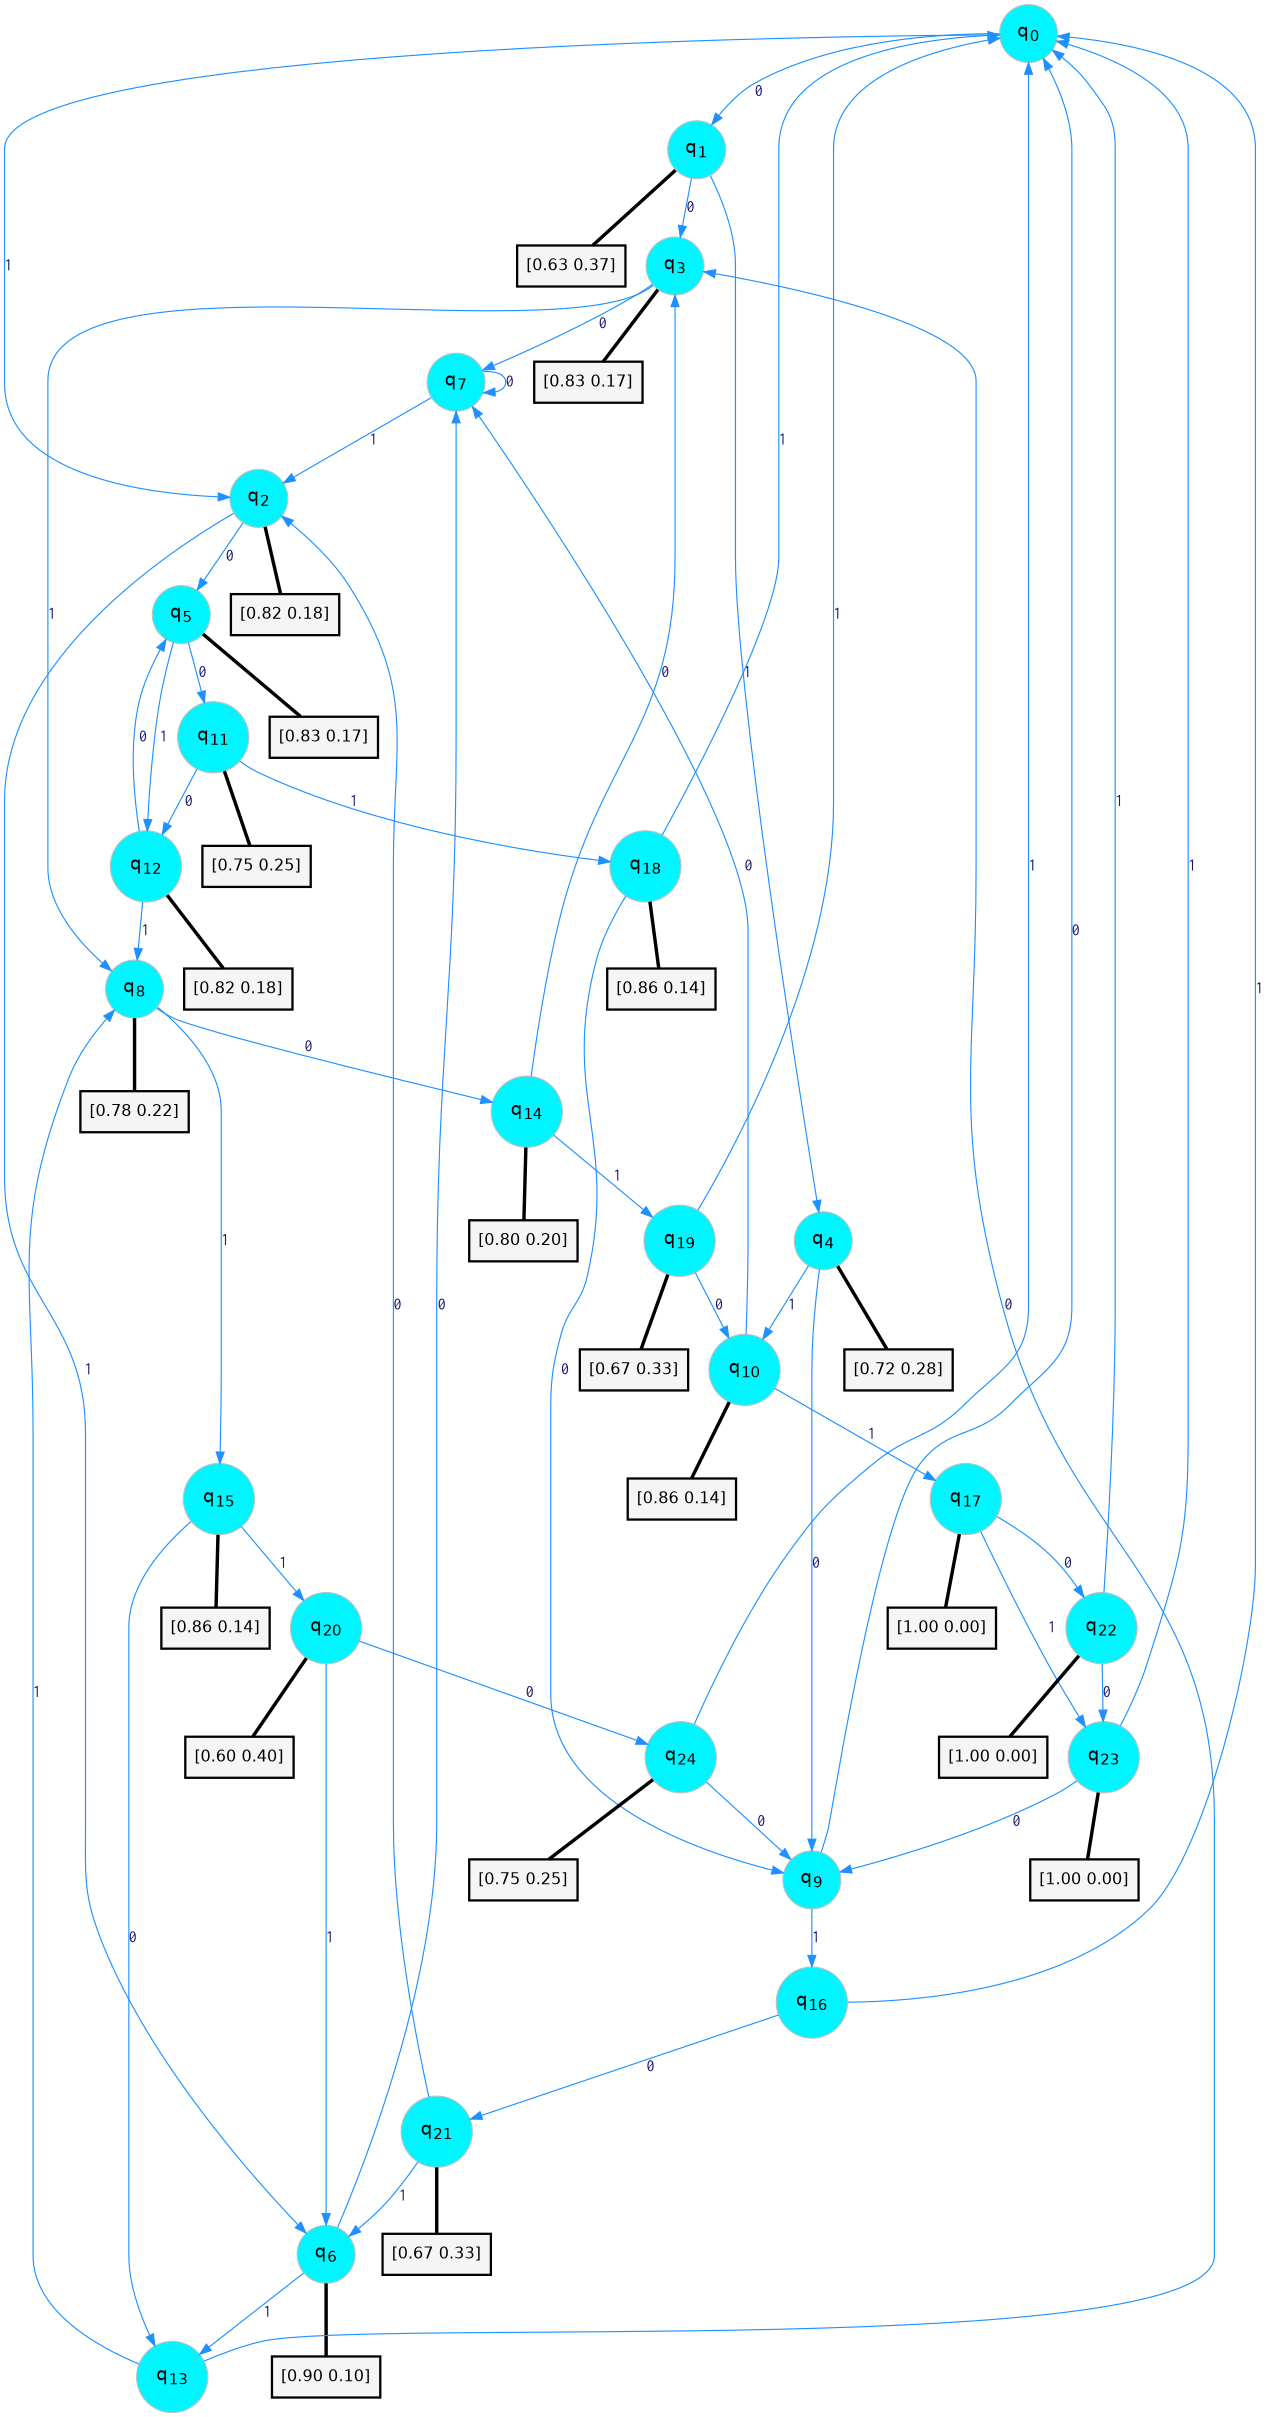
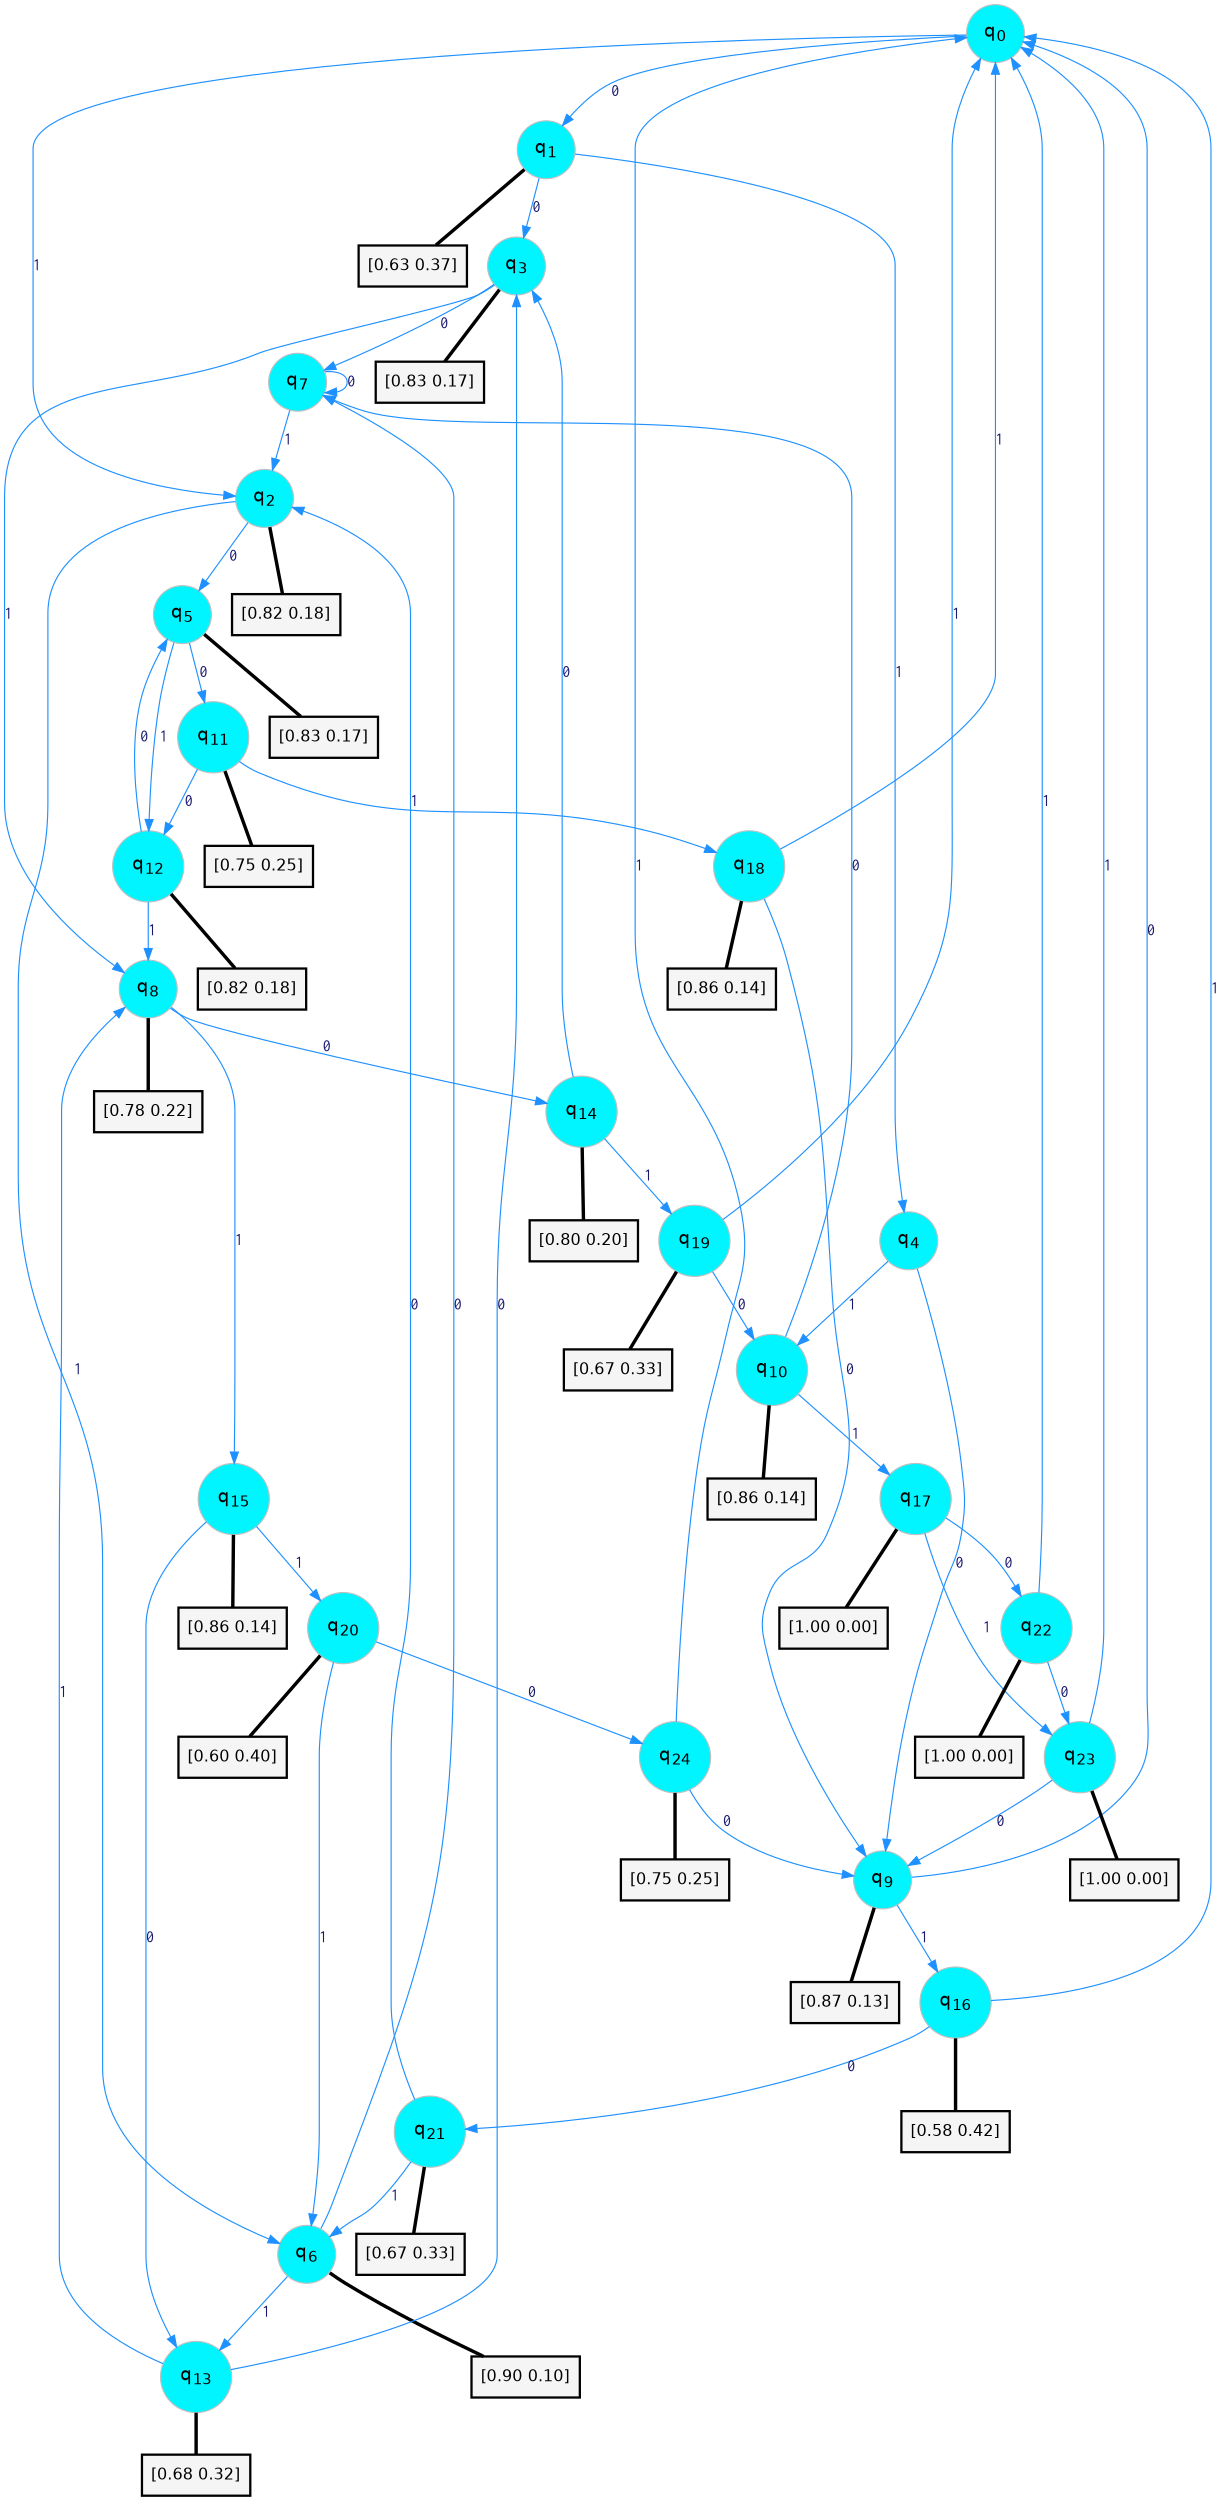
  digraph {
    rankdir=TD
    node [color=gray fillcolor=turquoise1 fontcolor=black fontname=Helvetica fontsize=16 fontweight=bold shape=circle style=filled]
    edge [arrowsize=1 color=dodgerblue1 fontcolor=midnightblue fontname=courier fontweight=bold penwidth=1 style=solid weight=20]
    n1 [label=<q<SUB>0</SUB>>]
    n2 [label=<q<SUB>1</SUB>>]
    n3 [label=<q<SUB>2</SUB>>]
    n4 [label=<q<SUB>3</SUB>>]
    n5 [label=<q<SUB>4</SUB>>]
    n6 [color=black fillcolor=whitesmoke fontsize=14 label="[0.63 0.37]" penwidth=2 shape=box]
    n7 [label=<q<SUB>5</SUB>>]
    n8 [label=<q<SUB>6</SUB>>]
    n9 [color=black fillcolor=whitesmoke fontsize=14 label="[0.82 0.18]" penwidth=2 shape=box]
    n10 [label=<q<SUB>7</SUB>>]
    n11 [label=<q<SUB>8</SUB>>]
    n12 [color=black fillcolor=whitesmoke fontsize=14 label="[0.83 0.17]" penwidth=2 shape=box]
    n13 [label=<q<SUB>9</SUB>>]
    n14 [label=<q<SUB>10</SUB>>]
-   n15 [color=black fillcolor=whitesmoke fontsize=14 label="[0.72 0.28]" penwidth=2 shape=box]
    n16 [label=<q<SUB>11</SUB>>]
    n17 [label=<q<SUB>12</SUB>>]
    n18 [color=black fillcolor=whitesmoke fontsize=14 label="[0.83 0.17]" penwidth=2 shape=box]
    n19 [label=<q<SUB>13</SUB>>]
    n20 [color=black fillcolor=whitesmoke fontsize=14 label="[0.90 0.10]" penwidth=2 shape=box]
    n21 [label=<q<SUB>14</SUB>>]
    n22 [label=<q<SUB>15</SUB>>]
    n23 [color=black fillcolor=whitesmoke fontsize=14 label="[0.78 0.22]" penwidth=2 shape=box]
    n24 [label=<q<SUB>16</SUB>>]
+   n25 [color=black fillcolor=whitesmoke fontsize=14 label="[0.87 0.13]" penwidth=2 shape=box]
    n26 [label=<q<SUB>17</SUB>>]
    n27 [color=black fillcolor=whitesmoke fontsize=14 label="[0.86 0.14]" penwidth=2 shape=box]
    n28 [label=<q<SUB>18</SUB>>]
    n29 [color=black fillcolor=whitesmoke fontsize=14 label="[0.75 0.25]" penwidth=2 shape=box]
    n30 [color=black fillcolor=whitesmoke fontsize=14 label="[0.82 0.18]" penwidth=2 shape=box]
+   n31 [color=black fillcolor=whitesmoke fontsize=14 label="[0.68 0.32]" penwidth=2 shape=box]
    n32 [label=<q<SUB>19</SUB>>]
    n33 [color=black fillcolor=whitesmoke fontsize=14 label="[0.80 0.20]" penwidth=2 shape=box]
    n34 [label=<q<SUB>20</SUB>>]
    n35 [color=black fillcolor=whitesmoke fontsize=14 label="[0.86 0.14]" penwidth=2 shape=box]
    n36 [label=<q<SUB>21</SUB>>]
+   n37 [color=black fillcolor=whitesmoke fontsize=14 label="[0.58 0.42]" penwidth=2 shape=box]
    n38 [label=<q<SUB>22</SUB>>]
    n39 [label=<q<SUB>23</SUB>>]
    n40 [color=black fillcolor=whitesmoke fontsize=14 label="[1.00 0.00]" penwidth=2 shape=box]
    n41 [color=black fillcolor=whitesmoke fontsize=14 label="[0.86 0.14]" penwidth=2 shape=box]
    n42 [color=black fillcolor=whitesmoke fontsize=14 label="[0.67 0.33]" penwidth=2 shape=box]
    n43 [label=<q<SUB>24</SUB>>]
    n44 [color=black fillcolor=whitesmoke fontsize=14 label="[0.60 0.40]" penwidth=2 shape=box]
    n45 [color=black fillcolor=whitesmoke fontsize=14 label="[0.67 0.33]" penwidth=2 shape=box]
    n46 [color=black fillcolor=whitesmoke fontsize=14 label="[1.00 0.00]" penwidth=2 shape=box]
    n47 [color=black fillcolor=whitesmoke fontsize=14 label="[1.00 0.00]" penwidth=2 shape=box]
    n48 [color=black fillcolor=whitesmoke fontsize=14 label="[0.75 0.25]" penwidth=2 shape=box]
    n1 -> n2 [label=0]
    n1 -> n3 [label=1]
    n2 -> n4 [label=0]
    n2 -> n5 [label=1]
    n2 -> n6 [arrowhead=none color=black penwidth=3]
    n3 -> n7 [label=0]
    n3 -> n8 [label=1]
    n3 -> n9 [arrowhead=none color=black penwidth=3]
    n4 -> n10 [label=0]
    n4 -> n11 [label=1]
    n4 -> n12 [arrowhead=none color=black penwidth=3]
    n5 -> n13 [label=0]
    n5 -> n14 [label=1]
-   n5 -> n15 [arrowhead=none color=black penwidth=3]
    n7 -> n16 [label=0]
    n7 -> n17 [label=1]
    n7 -> n18 [arrowhead=none color=black penwidth=3]
    n8 -> n10 [label=0]
    n8 -> n19 [label=1]
    n8 -> n20 [arrowhead=none color=black penwidth=3]
    n10 -> n3 [label=1]
    n10 -> n10 [label=0]
    n11 -> n21 [label=0]
    n11 -> n22 [label=1]
    n11 -> n23 [arrowhead=none color=black penwidth=3]
    n13 -> n1 [label=0]
    n13 -> n24 [label=1]
+   n13 -> n25 [arrowhead=none color=black penwidth=3]
    n14 -> n10 [label=0]
    n14 -> n26 [label=1]
    n14 -> n27 [arrowhead=none color=black penwidth=3]
    n16 -> n17 [label=0]
    n16 -> n28 [label=1]
    n16 -> n29 [arrowhead=none color=black penwidth=3]
    n17 -> n7 [label=0]
    n17 -> n11 [label=1]
    n17 -> n30 [arrowhead=none color=black penwidth=3]
    n19 -> n4 [label=0]
    n19 -> n11 [label=1]
+   n19 -> n31 [arrowhead=none color=black penwidth=3]
    n21 -> n4 [label=0]
    n21 -> n32 [label=1]
    n21 -> n33 [arrowhead=none color=black penwidth=3]
    n22 -> n19 [label=0]
    n22 -> n34 [label=1]
    n22 -> n35 [arrowhead=none color=black penwidth=3]
    n24 -> n1 [label=1]
    n24 -> n36 [label=0]
+   n24 -> n37 [arrowhead=none color=black penwidth=3]
    n26 -> n38 [label=0]
    n26 -> n39 [label=1]
    n26 -> n40 [arrowhead=none color=black penwidth=3]
    n28 -> n1 [label=1]
    n28 -> n13 [label=0]
    n28 -> n41 [arrowhead=none color=black penwidth=3]
    n32 -> n1 [label=1]
    n32 -> n14 [label=0]
    n32 -> n42 [arrowhead=none color=black penwidth=3]
    n34 -> n8 [label=1]
    n34 -> n43 [label=0]
    n34 -> n44 [arrowhead=none color=black penwidth=3]
    n36 -> n3 [label=0]
    n36 -> n8 [label=1]
    n36 -> n45 [arrowhead=none color=black penwidth=3]
    n38 -> n1 [label=1]
    n38 -> n39 [label=0]
    n38 -> n46 [arrowhead=none color=black penwidth=3]
    n39 -> n1 [label=1]
    n39 -> n13 [label=0]
    n39 -> n47 [arrowhead=none color=black penwidth=3]
    n43 -> n1 [label=1]
    n43 -> n13 [label=0]
    n43 -> n48 [arrowhead=none color=black penwidth=3]
  }
